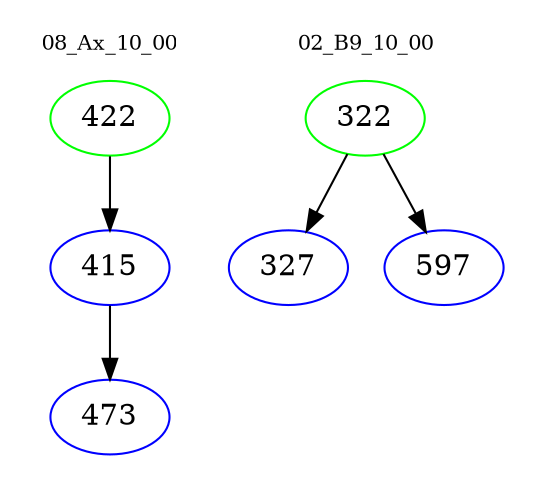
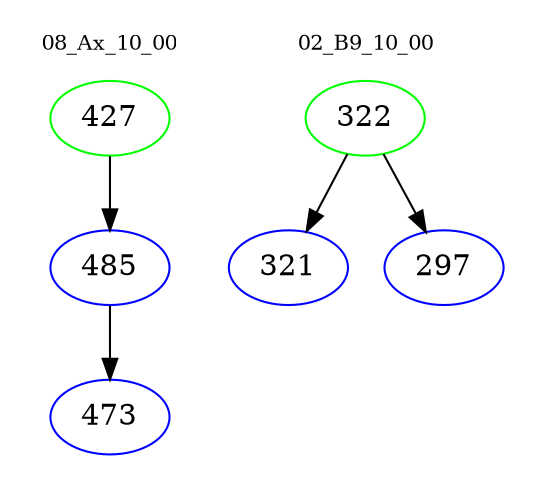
  digraph {
    node [color=blue]
    edge [color=black]
-   n1 [color=green label=422]
-   n2 [label=415]
+   n1 [color=green label=427]
+   n2 [label=485]
    n3 [label=473]
    n4 [color=green label=322]
-   n5 [label=327]
-   n6 [label=597]
+   n5 [label=321]
+   n6 [label=297]
    subgraph cluster_1 {
      color=white
      fontsize=10
      label="08_Ax_10_00"
      n1
      n2
      n3
    }
    subgraph cluster_2 {
      color=white
      fontsize=10
      label="02_B9_10_00"
      n4
      n5
      n6
    }
    n1 -> n2
    n2 -> n3
    n4 -> n5
    n4 -> n6
  }
